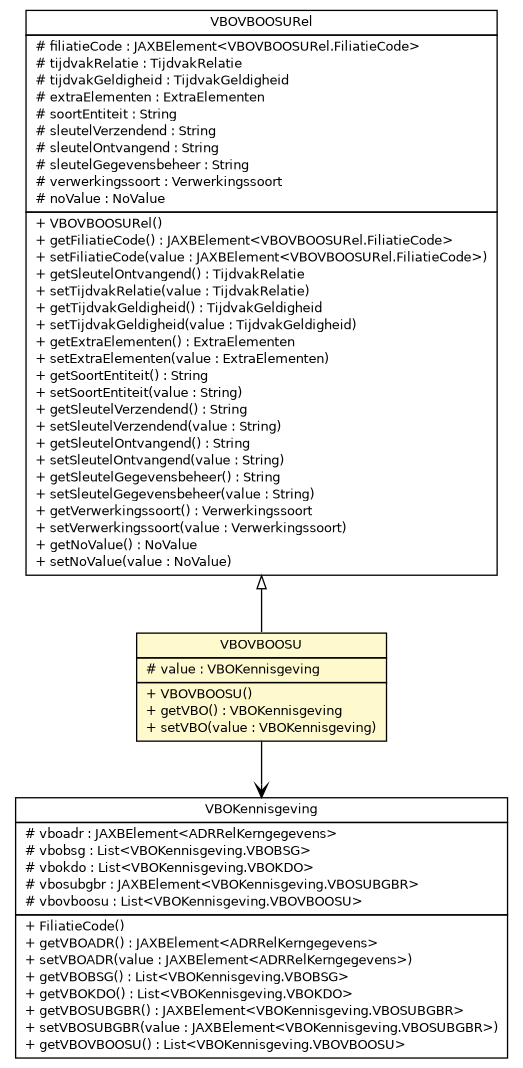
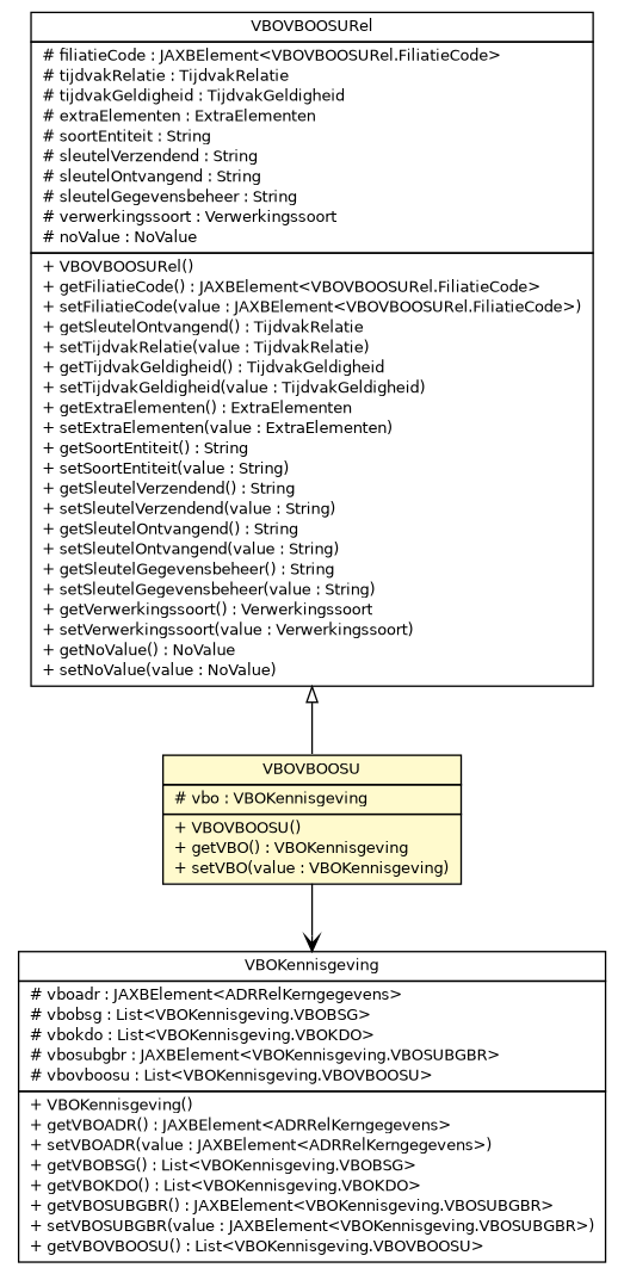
  digraph {
    nodesep=0.25
    ranksep=0.5
    node [fontcolor=black fontname=Helvetica fontsize=10.0 shape=plaintext]
    edge [fontname=Helvetica headport=p labelfontname=Helvetica labelfontsize=10 tailport=p]
-   n1 [label=<<table title="nl.egem.stuf.sector.bg._0204.VBOVraag.VBOVBOOSU" border="0" cellborder="1" cellspacing="0" cellpadding="2" port="p" bgcolor="lemonChiffon" href="./VBOVraag.VBOVBOOSU.html"> 		<tr><td><table border="0" cellspacing="0" cellpadding="1"> <tr><td align="center" balign="center"> VBOVBOOSU </td></tr> 		</table></td></tr> 		<tr><td><table border="0" cellspacing="0" cellpadding="1"> <tr><td align="left" balign="left"> # value : VBOKennisgeving </td></tr> 		</table></td></tr> 		<tr><td><table border="0" cellspacing="0" cellpadding="1"> <tr><td align="left" balign="left"> + VBOVBOOSU() </td></tr> <tr><td align="left" balign="left"> + getVBO() : VBOKennisgeving </td></tr> <tr><td align="left" balign="left"> + setVBO(value : VBOKennisgeving) </td></tr> 		</table></td></tr> 		</table>>]
-   n2 [label=<<table title="nl.egem.stuf.sector.bg._0204.VBOKennisgeving" border="0" cellborder="1" cellspacing="0" cellpadding="2" port="p" href="./VBOKennisgeving.html"> 		<tr><td><table border="0" cellspacing="0" cellpadding="1"> <tr><td align="center" balign="center"> VBOKennisgeving </td></tr> 		</table></td></tr> 		<tr><td><table border="0" cellspacing="0" cellpadding="1"> <tr><td align="left" balign="left"> # vboadr : JAXBElement&lt;ADRRelKerngegevens&gt; </td></tr> <tr><td align="left" balign="left"> # vbobsg : List&lt;VBOKennisgeving.VBOBSG&gt; </td></tr> <tr><td align="left" balign="left"> # vbokdo : List&lt;VBOKennisgeving.VBOKDO&gt; </td></tr> <tr><td align="left" balign="left"> # vbosubgbr : JAXBElement&lt;VBOKennisgeving.VBOSUBGBR&gt; </td></tr> <tr><td align="left" balign="left"> # vbovboosu : List&lt;VBOKennisgeving.VBOVBOOSU&gt; </td></tr> 		</table></td></tr> 		<tr><td><table border="0" cellspacing="0" cellpadding="1"> <tr><td align="left" balign="left"> + FiliatieCode() </td></tr> <tr><td align="left" balign="left"> + getVBOADR() : JAXBElement&lt;ADRRelKerngegevens&gt; </td></tr> <tr><td align="left" balign="left"> + setVBOADR(value : JAXBElement&lt;ADRRelKerngegevens&gt;) </td></tr> <tr><td align="left" balign="left"> + getVBOBSG() : List&lt;VBOKennisgeving.VBOBSG&gt; </td></tr> <tr><td align="left" balign="left"> + getVBOKDO() : List&lt;VBOKennisgeving.VBOKDO&gt; </td></tr> <tr><td align="left" balign="left"> + getVBOSUBGBR() : JAXBElement&lt;VBOKennisgeving.VBOSUBGBR&gt; </td></tr> <tr><td align="left" balign="left"> + setVBOSUBGBR(value : JAXBElement&lt;VBOKennisgeving.VBOSUBGBR&gt;) </td></tr> <tr><td align="left" balign="left"> + getVBOVBOOSU() : List&lt;VBOKennisgeving.VBOVBOOSU&gt; </td></tr> 		</table></td></tr> 		</table>>]
+   n1 [label=<<table title="nl.egem.stuf.sector.bg._0204.VBOVraag.VBOVBOOSU" border="0" cellborder="1" cellspacing="0" cellpadding="2" port="p" bgcolor="lemonChiffon" href="./VBOVraag.VBOVBOOSU.html"> 		<tr><td><table border="0" cellspacing="0" cellpadding="1"> <tr><td align="center" balign="center"> VBOVBOOSU </td></tr> 		</table></td></tr> 		<tr><td><table border="0" cellspacing="0" cellpadding="1"> <tr><td align="left" balign="left"> # vbo : VBOKennisgeving </td></tr> 		</table></td></tr> 		<tr><td><table border="0" cellspacing="0" cellpadding="1"> <tr><td align="left" balign="left"> + VBOVBOOSU() </td></tr> <tr><td align="left" balign="left"> + getVBO() : VBOKennisgeving </td></tr> <tr><td align="left" balign="left"> + setVBO(value : VBOKennisgeving) </td></tr> 		</table></td></tr> 		</table>>]
+   n2 [label=<<table title="nl.egem.stuf.sector.bg._0204.VBOKennisgeving" border="0" cellborder="1" cellspacing="0" cellpadding="2" port="p" href="./VBOKennisgeving.html"> 		<tr><td><table border="0" cellspacing="0" cellpadding="1"> <tr><td align="center" balign="center"> VBOKennisgeving </td></tr> 		</table></td></tr> 		<tr><td><table border="0" cellspacing="0" cellpadding="1"> <tr><td align="left" balign="left"> # vboadr : JAXBElement&lt;ADRRelKerngegevens&gt; </td></tr> <tr><td align="left" balign="left"> # vbobsg : List&lt;VBOKennisgeving.VBOBSG&gt; </td></tr> <tr><td align="left" balign="left"> # vbokdo : List&lt;VBOKennisgeving.VBOKDO&gt; </td></tr> <tr><td align="left" balign="left"> # vbosubgbr : JAXBElement&lt;VBOKennisgeving.VBOSUBGBR&gt; </td></tr> <tr><td align="left" balign="left"> # vbovboosu : List&lt;VBOKennisgeving.VBOVBOOSU&gt; </td></tr> 		</table></td></tr> 		<tr><td><table border="0" cellspacing="0" cellpadding="1"> <tr><td align="left" balign="left"> + VBOKennisgeving() </td></tr> <tr><td align="left" balign="left"> + getVBOADR() : JAXBElement&lt;ADRRelKerngegevens&gt; </td></tr> <tr><td align="left" balign="left"> + setVBOADR(value : JAXBElement&lt;ADRRelKerngegevens&gt;) </td></tr> <tr><td align="left" balign="left"> + getVBOBSG() : List&lt;VBOKennisgeving.VBOBSG&gt; </td></tr> <tr><td align="left" balign="left"> + getVBOKDO() : List&lt;VBOKennisgeving.VBOKDO&gt; </td></tr> <tr><td align="left" balign="left"> + getVBOSUBGBR() : JAXBElement&lt;VBOKennisgeving.VBOSUBGBR&gt; </td></tr> <tr><td align="left" balign="left"> + setVBOSUBGBR(value : JAXBElement&lt;VBOKennisgeving.VBOSUBGBR&gt;) </td></tr> <tr><td align="left" balign="left"> + getVBOVBOOSU() : List&lt;VBOKennisgeving.VBOVBOOSU&gt; </td></tr> 		</table></td></tr> 		</table>>]
    n3 [label=<<table title="nl.egem.stuf.sector.bg._0204.VBOVBOOSURel" border="0" cellborder="1" cellspacing="0" cellpadding="2" port="p" href="./VBOVBOOSURel.html"> 		<tr><td><table border="0" cellspacing="0" cellpadding="1"> <tr><td align="center" balign="center"> VBOVBOOSURel </td></tr> 		</table></td></tr> 		<tr><td><table border="0" cellspacing="0" cellpadding="1"> <tr><td align="left" balign="left"> # filiatieCode : JAXBElement&lt;VBOVBOOSURel.FiliatieCode&gt; </td></tr> <tr><td align="left" balign="left"> # tijdvakRelatie : TijdvakRelatie </td></tr> <tr><td align="left" balign="left"> # tijdvakGeldigheid : TijdvakGeldigheid </td></tr> <tr><td align="left" balign="left"> # extraElementen : ExtraElementen </td></tr> <tr><td align="left" balign="left"> # soortEntiteit : String </td></tr> <tr><td align="left" balign="left"> # sleutelVerzendend : String </td></tr> <tr><td align="left" balign="left"> # sleutelOntvangend : String </td></tr> <tr><td align="left" balign="left"> # sleutelGegevensbeheer : String </td></tr> <tr><td align="left" balign="left"> # verwerkingssoort : Verwerkingssoort </td></tr> <tr><td align="left" balign="left"> # noValue : NoValue </td></tr> 		</table></td></tr> 		<tr><td><table border="0" cellspacing="0" cellpadding="1"> <tr><td align="left" balign="left"> + VBOVBOOSURel() </td></tr> <tr><td align="left" balign="left"> + getFiliatieCode() : JAXBElement&lt;VBOVBOOSURel.FiliatieCode&gt; </td></tr> <tr><td align="left" balign="left"> + setFiliatieCode(value : JAXBElement&lt;VBOVBOOSURel.FiliatieCode&gt;) </td></tr> <tr><td align="left" balign="left"> + getSleutelOntvangend() : TijdvakRelatie </td></tr> <tr><td align="left" balign="left"> + setTijdvakRelatie(value : TijdvakRelatie) </td></tr> <tr><td align="left" balign="left"> + getTijdvakGeldigheid() : TijdvakGeldigheid </td></tr> <tr><td align="left" balign="left"> + setTijdvakGeldigheid(value : TijdvakGeldigheid) </td></tr> <tr><td align="left" balign="left"> + getExtraElementen() : ExtraElementen </td></tr> <tr><td align="left" balign="left"> + setExtraElementen(value : ExtraElementen) </td></tr> <tr><td align="left" balign="left"> + getSoortEntiteit() : String </td></tr> <tr><td align="left" balign="left"> + setSoortEntiteit(value : String) </td></tr> <tr><td align="left" balign="left"> + getSleutelVerzendend() : String </td></tr> <tr><td align="left" balign="left"> + setSleutelVerzendend(value : String) </td></tr> <tr><td align="left" balign="left"> + getSleutelOntvangend() : String </td></tr> <tr><td align="left" balign="left"> + setSleutelOntvangend(value : String) </td></tr> <tr><td align="left" balign="left"> + getSleutelGegevensbeheer() : String </td></tr> <tr><td align="left" balign="left"> + setSleutelGegevensbeheer(value : String) </td></tr> <tr><td align="left" balign="left"> + getVerwerkingssoort() : Verwerkingssoort </td></tr> <tr><td align="left" balign="left"> + setVerwerkingssoort(value : Verwerkingssoort) </td></tr> <tr><td align="left" balign="left"> + getNoValue() : NoValue </td></tr> <tr><td align="left" balign="left"> + setNoValue(value : NoValue) </td></tr> 		</table></td></tr> 		</table>>]
    n1 -> n2 [arrowhead=open color=black fontcolor=black fontsize=10.0]
    n3 -> n1 [arrowtail=empty dir=back fontsize=10]
  }
